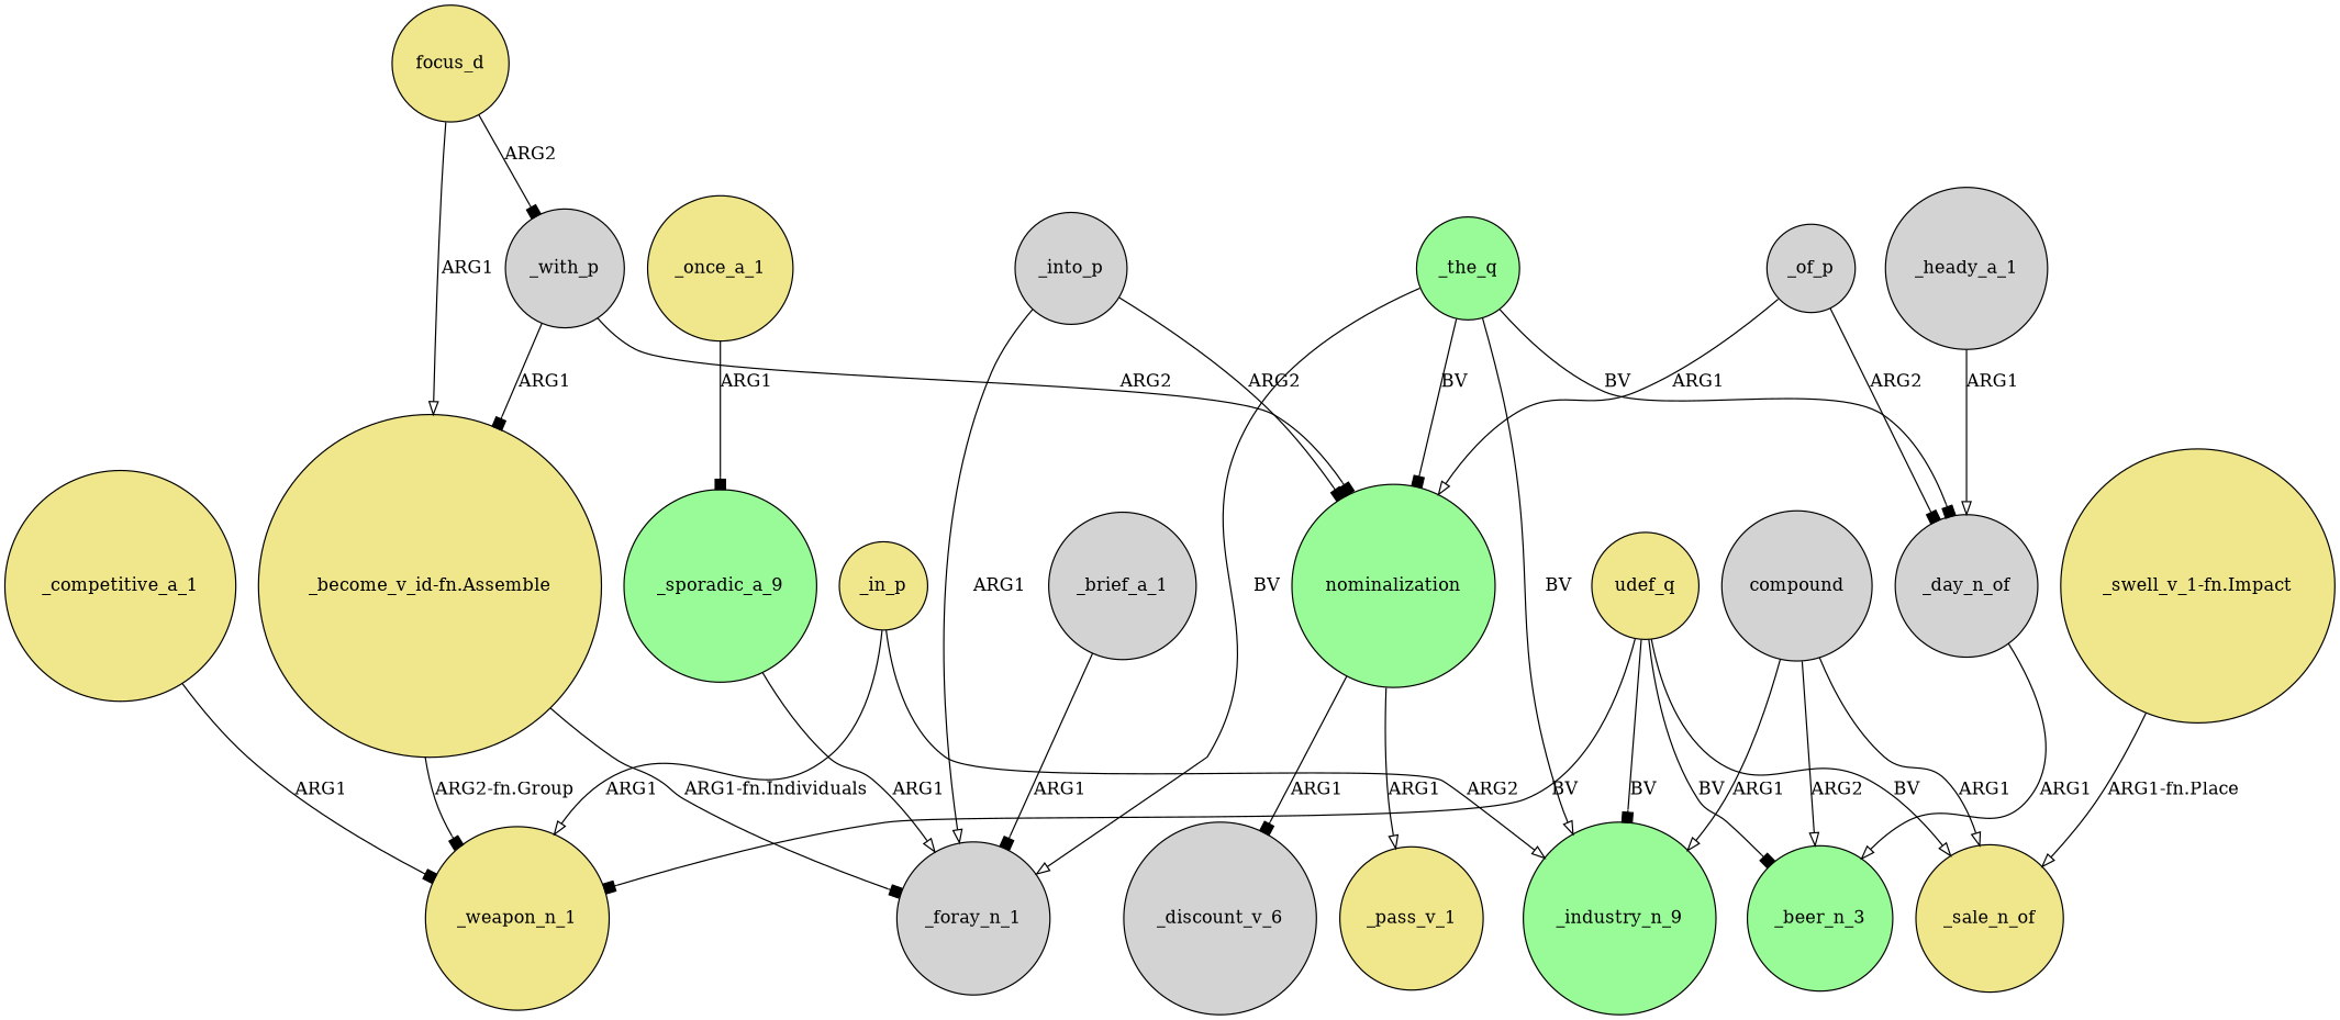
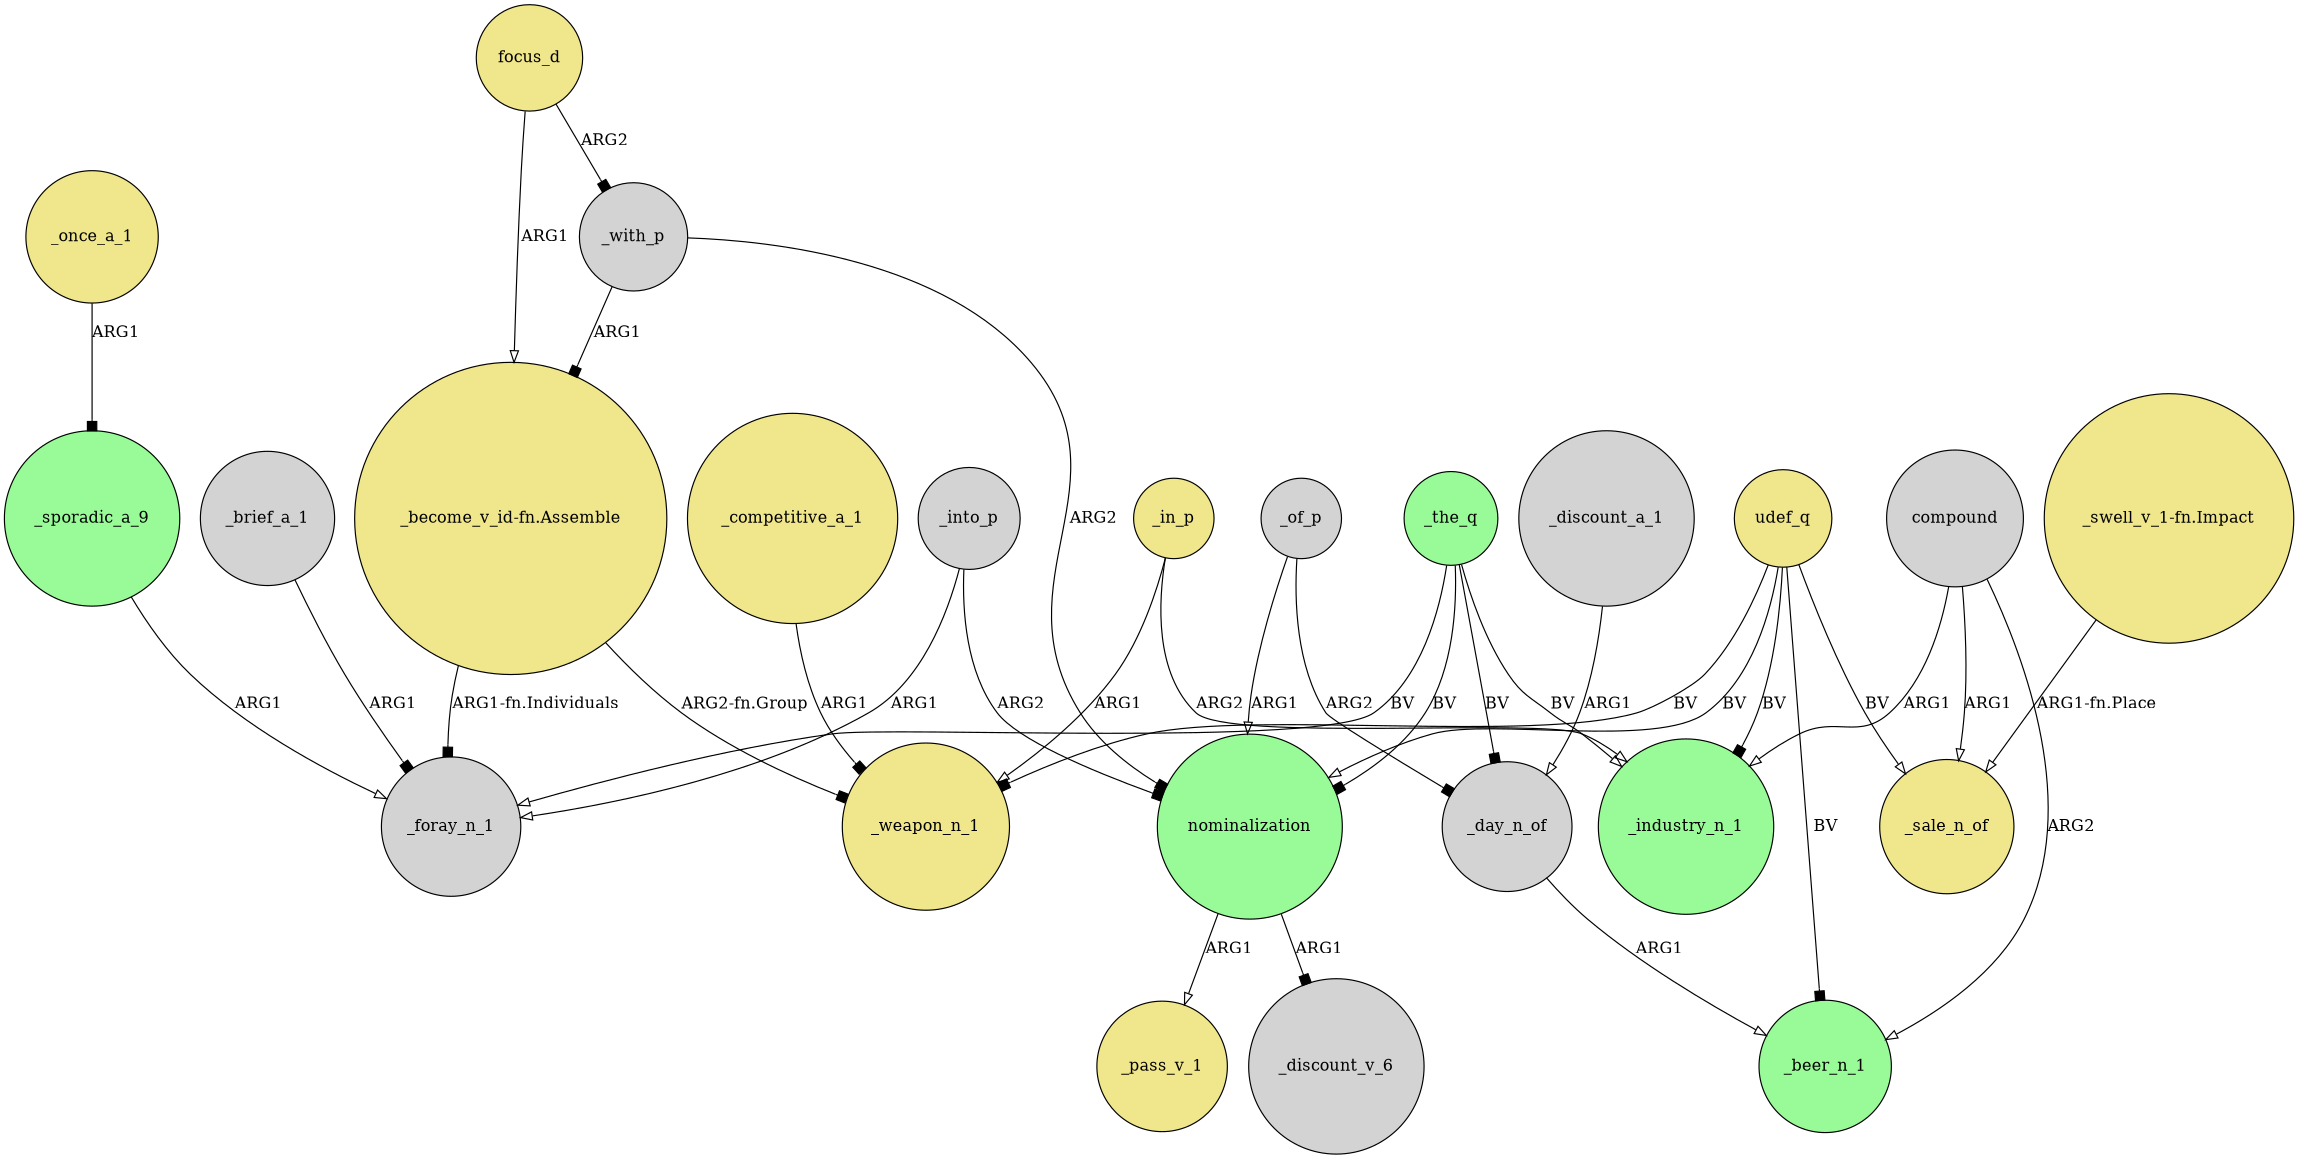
  digraph {
    node [fillcolor=khaki shape=circle style=filled]
    edge [arrowhead=onormal]
    udef_q
    _weapon_n_1
    nominalization [fillcolor=palegreen]
    _sale_n_of
-   _industry_n_1 [fillcolor=palegreen label=_industry_n_9]
-   _beer_n_1 [fillcolor=palegreen label=_beer_n_3]
+   _industry_n_1 [fillcolor=palegreen]
+   _beer_n_1 [fillcolor=palegreen]
    _pass_v_1
    n8 [fillcolor=lightgrey label=_discount_v_6]
    focus_d
    "_become_v_id-fn.Assemble"
    _with_p [fillcolor=lightgrey]
    _foray_n_1 [fillcolor=lightgrey]
    _the_q [fillcolor=palegreen]
    _day_n_of [fillcolor=lightgrey]
    _into_p [fillcolor=lightgrey]
    _of_p [fillcolor=lightgrey]
    _in_p
    compound [fillcolor=lightgrey]
-   _heady_a_1 [fillcolor=lightgrey]
+   _heady_a_1 [fillcolor=lightgrey label=_discount_a_1]
    "_swell_v_1-fn.Impact"
    n21 [fillcolor=palegreen label=_sporadic_a_9]
    _once_a_1
    _brief_a_1 [fillcolor=lightgrey]
    _competitive_a_1
    udef_q -> _weapon_n_1 [arrowhead=box label=BV]
+   udef_q -> nominalization [label=BV]
    udef_q -> _sale_n_of [label=BV]
    udef_q -> _industry_n_1 [arrowhead=box label=BV]
    udef_q -> _beer_n_1 [arrowhead=box label=BV]
    nominalization -> _pass_v_1 [label=ARG1]
    nominalization -> n8 [arrowhead=box label=ARG1]
    focus_d -> "_become_v_id-fn.Assemble" [label=ARG1]
    focus_d -> _with_p [arrowhead=box label=ARG2]
    "_become_v_id-fn.Assemble" -> _weapon_n_1 [arrowhead=box label="ARG2-fn.Group"]
    "_become_v_id-fn.Assemble" -> _foray_n_1 [arrowhead=box label="ARG1-fn.Individuals"]
    _with_p -> nominalization [arrowhead=box label=ARG2]
    _with_p -> "_become_v_id-fn.Assemble" [arrowhead=box label=ARG1]
    _the_q -> nominalization [arrowhead=box label=BV]
    _the_q -> _industry_n_1 [label=BV]
    _the_q -> _foray_n_1 [label=BV]
    _the_q -> _day_n_of [arrowhead=box label=BV]
    _day_n_of -> _beer_n_1 [label=ARG1]
    _into_p -> nominalization [arrowhead=box label=ARG2]
    _into_p -> _foray_n_1 [label=ARG1]
    _of_p -> nominalization [label=ARG1]
    _of_p -> _day_n_of [arrowhead=box label=ARG2]
    _in_p -> _weapon_n_1 [label=ARG1]
    _in_p -> _industry_n_1 [label=ARG2]
    compound -> _sale_n_of [label=ARG1]
    compound -> _industry_n_1 [label=ARG1]
    compound -> _beer_n_1 [label=ARG2]
    _heady_a_1 -> _day_n_of [label=ARG1]
    "_swell_v_1-fn.Impact" -> _sale_n_of [label="ARG1-fn.Place"]
    n21 -> _foray_n_1 [label=ARG1]
    _once_a_1 -> n21 [arrowhead=box label=ARG1]
    _brief_a_1 -> _foray_n_1 [arrowhead=box label=ARG1]
    _competitive_a_1 -> _weapon_n_1 [arrowhead=box label=ARG1]
  }
